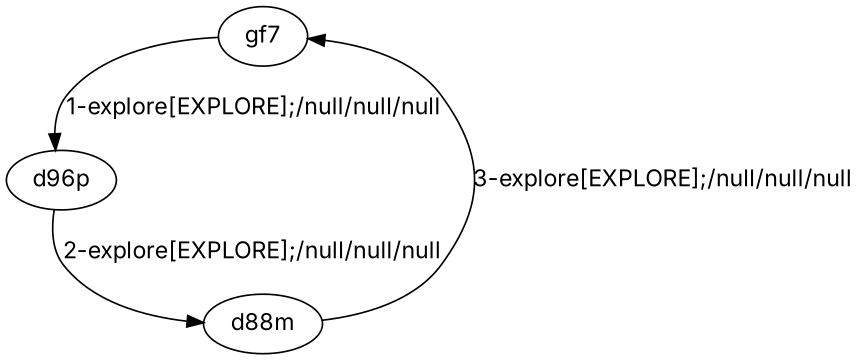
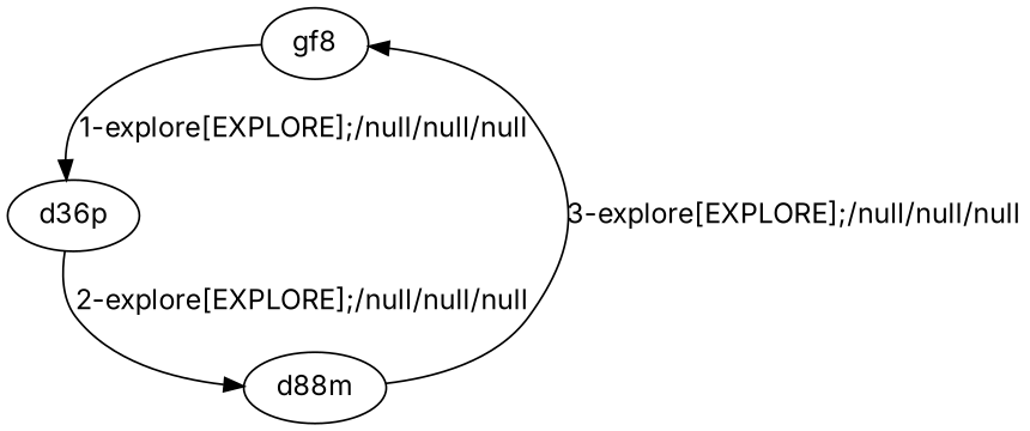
  digraph {
    fontname=Inter
    node [fontname=Inter]
    edge [fontname=Inter]
-   gf7
-   d36p [label=d96p]
+   gf7 [label=gf8]
+   d36p
    n3 [label=d88m]
    gf7 -> d36p [label="1-explore[EXPLORE];/null/null/null"]
    d36p -> n3 [label="2-explore[EXPLORE];/null/null/null"]
    n3 -> gf7 [label="3-explore[EXPLORE];/null/null/null"]
  }
